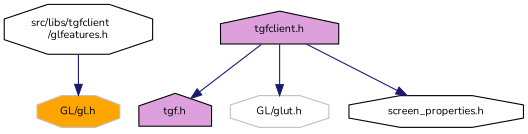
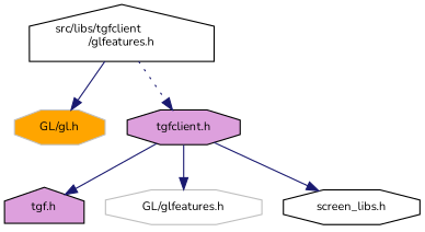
  digraph {
    fontname=Nunito
    node [color=black fillcolor=white fontname=Nunito fontsize=10 shape=octagon style=filled]
    edge [color=midnightblue fontname=Nunito fontsize=10 labelfontname=Helvetica labelfontsize=10 style=solid]
-   n1 [fontcolor=black height=0.2 label="src/libs/tgfclient\l/glfeatures.h" width=0.4]
+   n1 [fontcolor=black height=0.2 label="src/libs/tgfclient\l/glfeatures.h" shape=house width=0.4]
    n2 [color=grey75 fillcolor=orange height=0.2 label="GL/gl.h" width=0.4]
-   n3 [fillcolor=plum height=0.2 label="tgfclient.h" shape=house width=0.4]
+   n3 [fillcolor=plum height=0.2 label="tgfclient.h" width=0.4]
    n4 [fillcolor=plum height=0.2 label="tgf.h" shape=house width=0.4]
-   n5 [color=grey75 height=0.2 label="GL/glut.h" width=0.4]
-   n6 [height=0.2 label="screen_properties.h" width=0.4]
+   n5 [color=grey75 height=0.2 label="GL/glfeatures.h" width=0.4]
+   n6 [height=0.2 label="screen_libs.h" width=0.4]
    n1 -> n2
+   n1 -> n3 [style=dotted]
    n3 -> n4
    n3 -> n5
    n3 -> n6
  }
